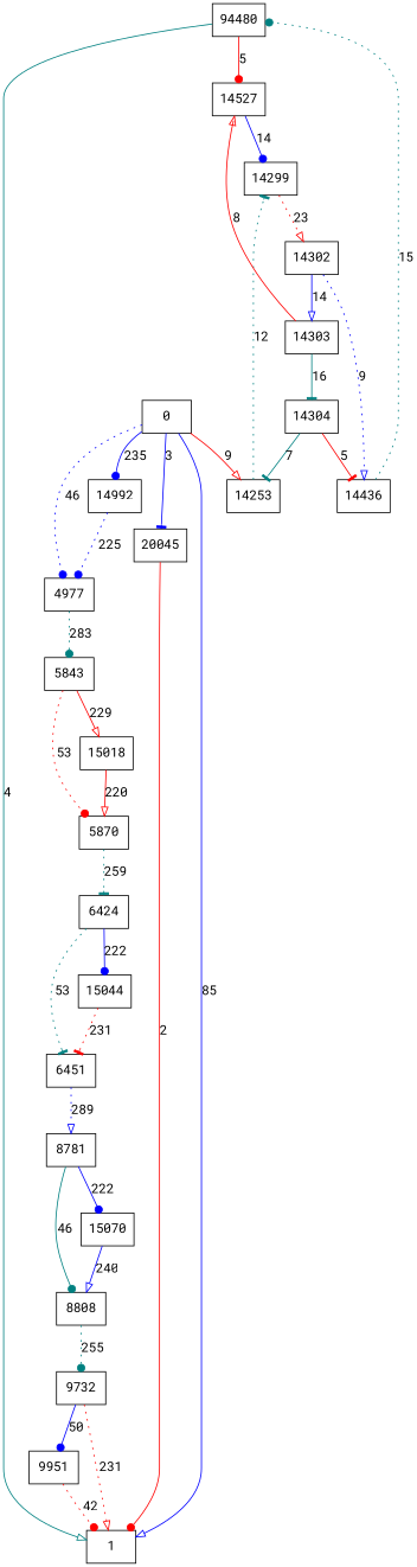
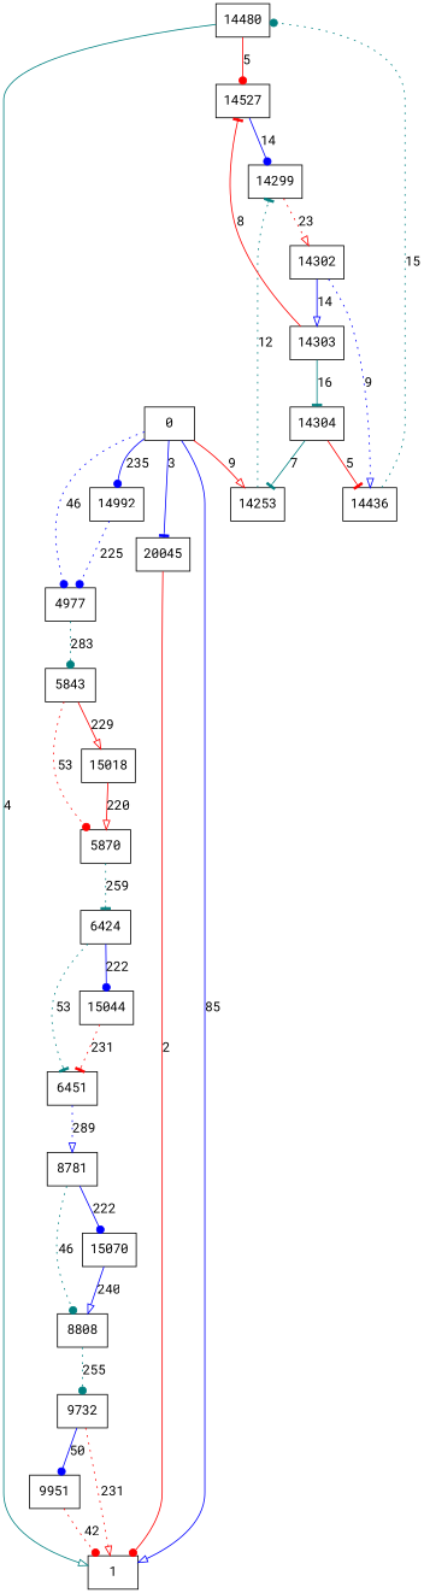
  digraph {
    fontname="Roboto Mono"
    rankdir=TB
    node [fontname="Roboto Mono" shape=rectangle]
    edge [arrowhead=dot color=blue fontname="Roboto Mono" style=solid]
    4977
    5843
    5870
    15018
    6424
    6451
    15044
    8781
    8808
    15070
    9732
    1
    9951
    14253
    14299
    14302
    14303
    14436
    14304
    14527
-   14480 [label=94480]
+   14480
    14992
    20045
    0
    4977 -> 5843 [color=teal label=283 style=dotted]
    5843 -> 5870 [color=red label=53 style=dotted]
    5843 -> 15018 [arrowhead=onormal color=red label=229]
    5870 -> 6424 [arrowhead=tee color=teal label=259 style=dotted]
    15018 -> 5870 [arrowhead=onormal color=red label=220]
    6424 -> 6451 [arrowhead=tee color=teal label=53 style=dotted]
    6424 -> 15044 [label=222]
    6451 -> 8781 [arrowhead=onormal label=289 style=dotted]
    15044 -> 6451 [arrowhead=tee color=red label=231 style=dotted]
-   8781 -> 8808 [color=teal label=46]
+   8781 -> 8808 [color=teal label=46 style=dotted]
    8781 -> 15070 [label=222]
    8808 -> 9732 [color=teal label=255 style=dotted]
    15070 -> 8808 [arrowhead=onormal label=240]
    9732 -> 1 [arrowhead=onormal color=red label=231 style=dotted]
    9732 -> 9951 [label=50]
    9951 -> 1 [color=red label=42 style=dotted]
    14253 -> 14299 [arrowhead=tee color=teal label=12 style=dotted]
    14299 -> 14302 [arrowhead=onormal color=red label=23 style=dotted]
    14302 -> 14303 [arrowhead=onormal label=14]
    14302 -> 14436 [arrowhead=onormal label=9 style=dotted]
    14303 -> 14304 [arrowhead=tee color=teal label=16]
-   14303 -> 14527 [arrowhead=onormal color=red label=8]
+   14303 -> 14527 [arrowhead=tee color=red label=8]
    14436 -> 14480 [color=teal label=15 style=dotted]
    14304 -> 14253 [arrowhead=tee color=teal label=7]
    14304 -> 14436 [arrowhead=tee color=red label=5]
    14527 -> 14299 [label=14]
    14480 -> 1 [arrowhead=onormal color=teal label=4]
    14480 -> 14527 [color=red label=5]
    14992 -> 4977 [label=225 style=dotted]
    20045 -> 1 [color=red label=2]
    0 -> 4977 [label=46 style=dotted]
    0 -> 1 [arrowhead=onormal label=85]
    0 -> 14253 [arrowhead=onormal color=red label=9]
    0 -> 14992 [label=235]
    0 -> 20045 [arrowhead=tee label=3]
  }
